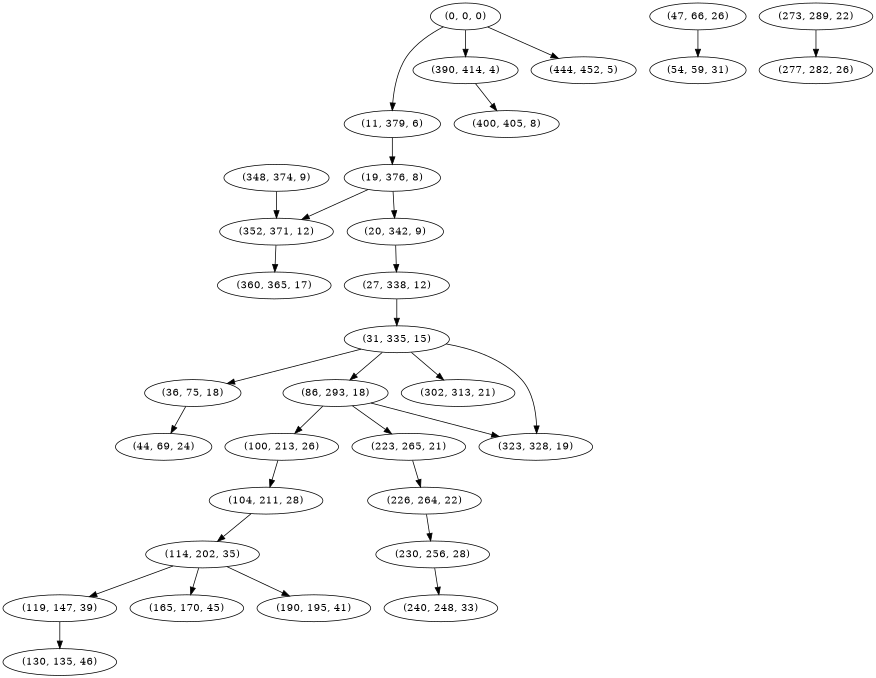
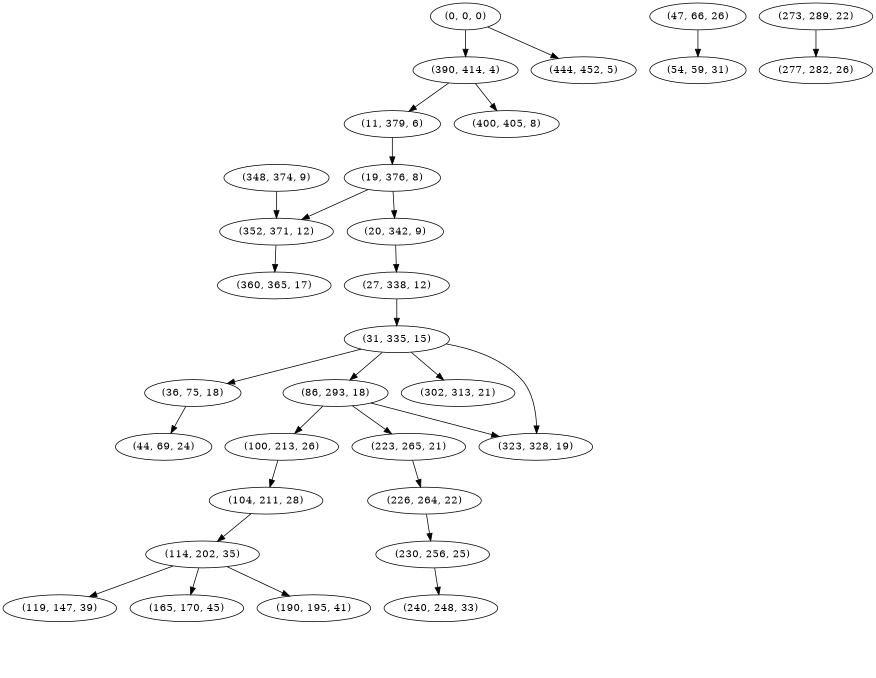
  digraph {
    n1 [label="(11, 379, 6)"]
    "(0, 0, 0)"
    "(390, 414, 4)"
    "(444, 452, 5)"
    "(19, 376, 8)"
    "(400, 405, 8)"
    "(20, 342, 9)"
    "(352, 371, 12)"
    "(27, 338, 12)"
    "(348, 374, 9)"
    "(31, 335, 15)"
    "(36, 75, 18)"
    "(86, 293, 18)"
    "(302, 313, 21)"
    "(323, 328, 19)"
    "(44, 69, 24)"
    "(100, 213, 26)"
    "(223, 265, 21)"
    "(47, 66, 26)"
    "(54, 59, 31)"
    "(104, 211, 28)"
    "(226, 264, 22)"
    "(273, 289, 22)"
    "(277, 282, 26)"
    "(114, 202, 35)"
    "(119, 147, 39)"
    "(165, 170, 45)"
    "(190, 195, 41)"
-   "(130, 135, 46)"
-   "(230, 256, 25)" [label="(230, 256, 28)"]
+   "(230, 256, 25)"
    "(240, 248, 33)"
    "(360, 365, 17)"
    n1 -> "(19, 376, 8)"
-   "(0, 0, 0)" -> n1
+   "(390, 414, 4)" -> n1
    "(0, 0, 0)" -> "(390, 414, 4)"
    "(0, 0, 0)" -> "(444, 452, 5)"
    "(390, 414, 4)" -> "(400, 405, 8)"
    "(19, 376, 8)" -> "(20, 342, 9)"
    "(19, 376, 8)" -> "(352, 371, 12)"
    "(20, 342, 9)" -> "(27, 338, 12)"
    "(352, 371, 12)" -> "(360, 365, 17)"
    "(27, 338, 12)" -> "(31, 335, 15)"
    "(348, 374, 9)" -> "(352, 371, 12)"
    "(31, 335, 15)" -> "(36, 75, 18)"
    "(31, 335, 15)" -> "(86, 293, 18)"
    "(31, 335, 15)" -> "(302, 313, 21)"
    "(31, 335, 15)" -> "(323, 328, 19)"
    "(36, 75, 18)" -> "(44, 69, 24)"
    "(86, 293, 18)" -> "(323, 328, 19)"
    "(86, 293, 18)" -> "(100, 213, 26)"
    "(86, 293, 18)" -> "(223, 265, 21)"
    "(100, 213, 26)" -> "(104, 211, 28)"
    "(223, 265, 21)" -> "(226, 264, 22)"
    "(47, 66, 26)" -> "(54, 59, 31)"
    "(104, 211, 28)" -> "(114, 202, 35)"
    "(226, 264, 22)" -> "(230, 256, 25)"
    "(273, 289, 22)" -> "(277, 282, 26)"
    "(114, 202, 35)" -> "(119, 147, 39)"
    "(114, 202, 35)" -> "(165, 170, 45)"
    "(114, 202, 35)" -> "(190, 195, 41)"
-   "(119, 147, 39)" -> "(130, 135, 46)"
    "(230, 256, 25)" -> "(240, 248, 33)"
  }
